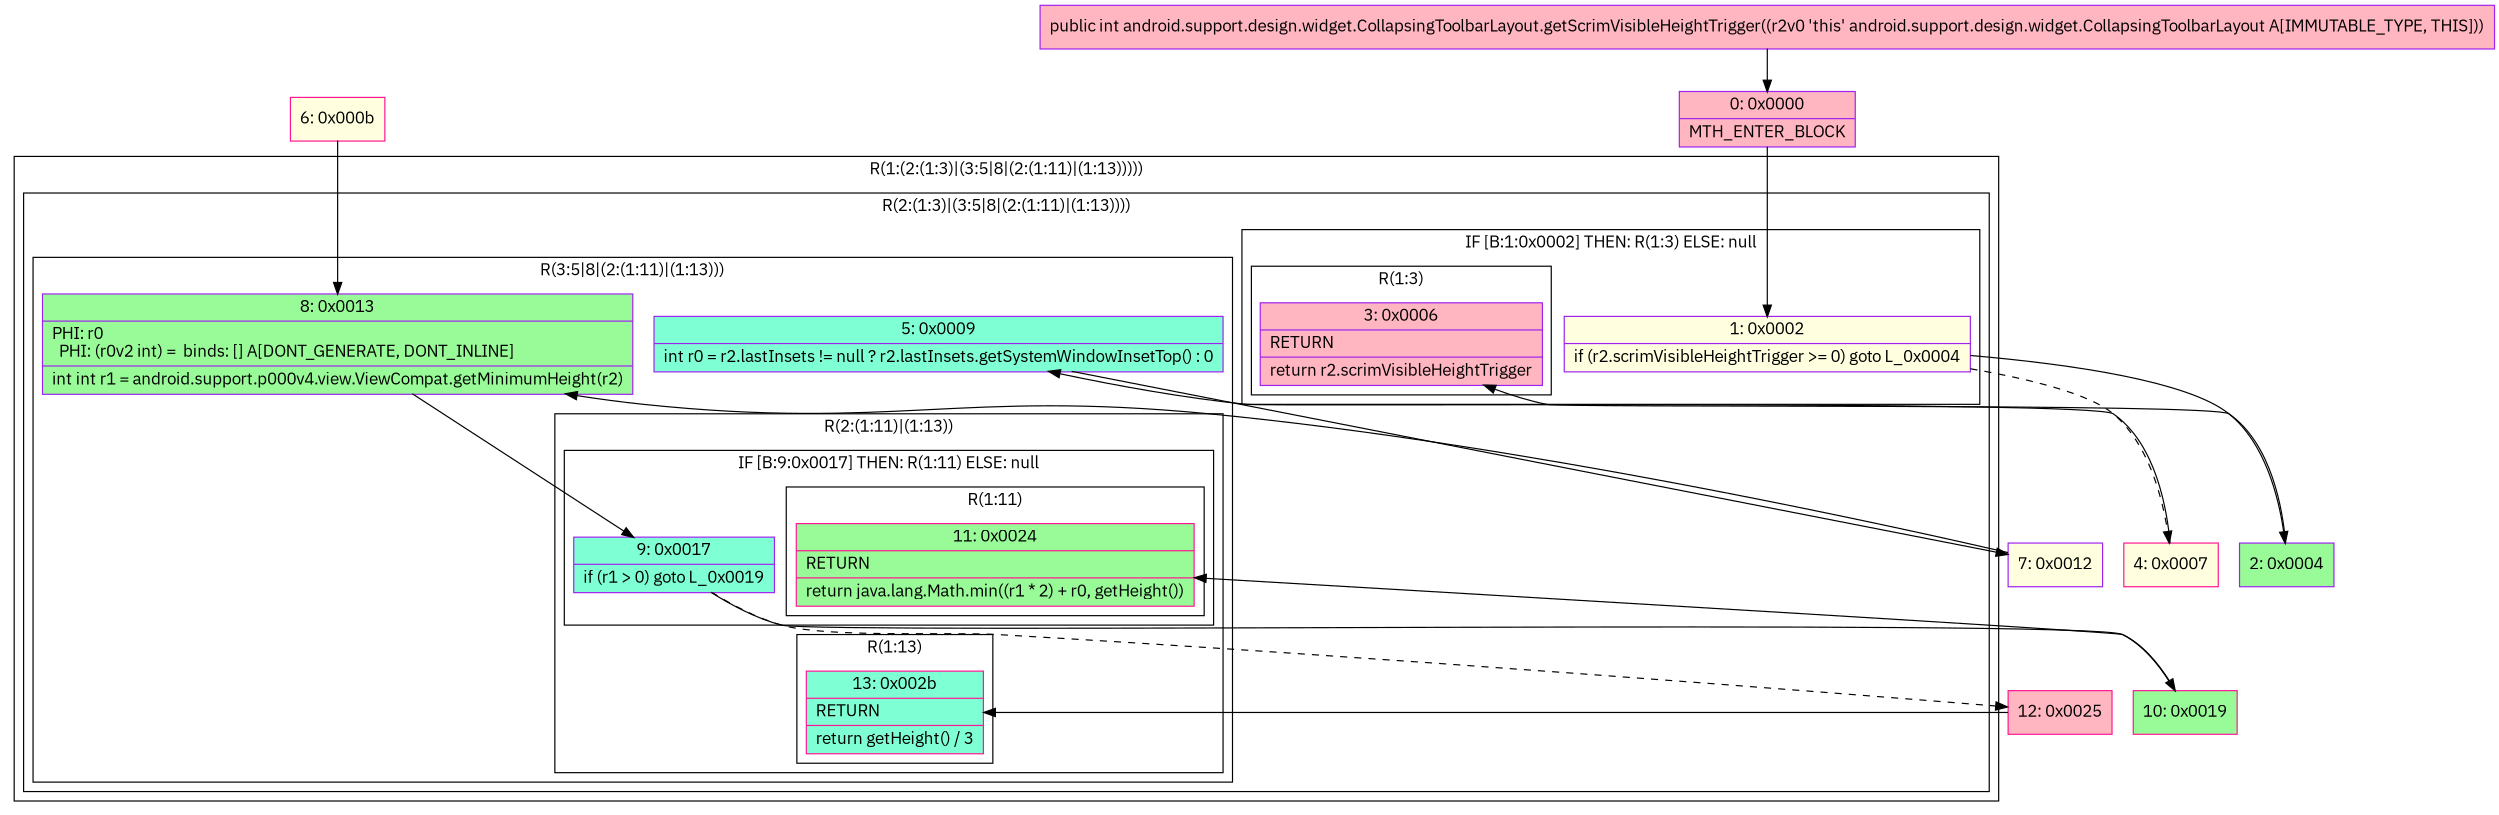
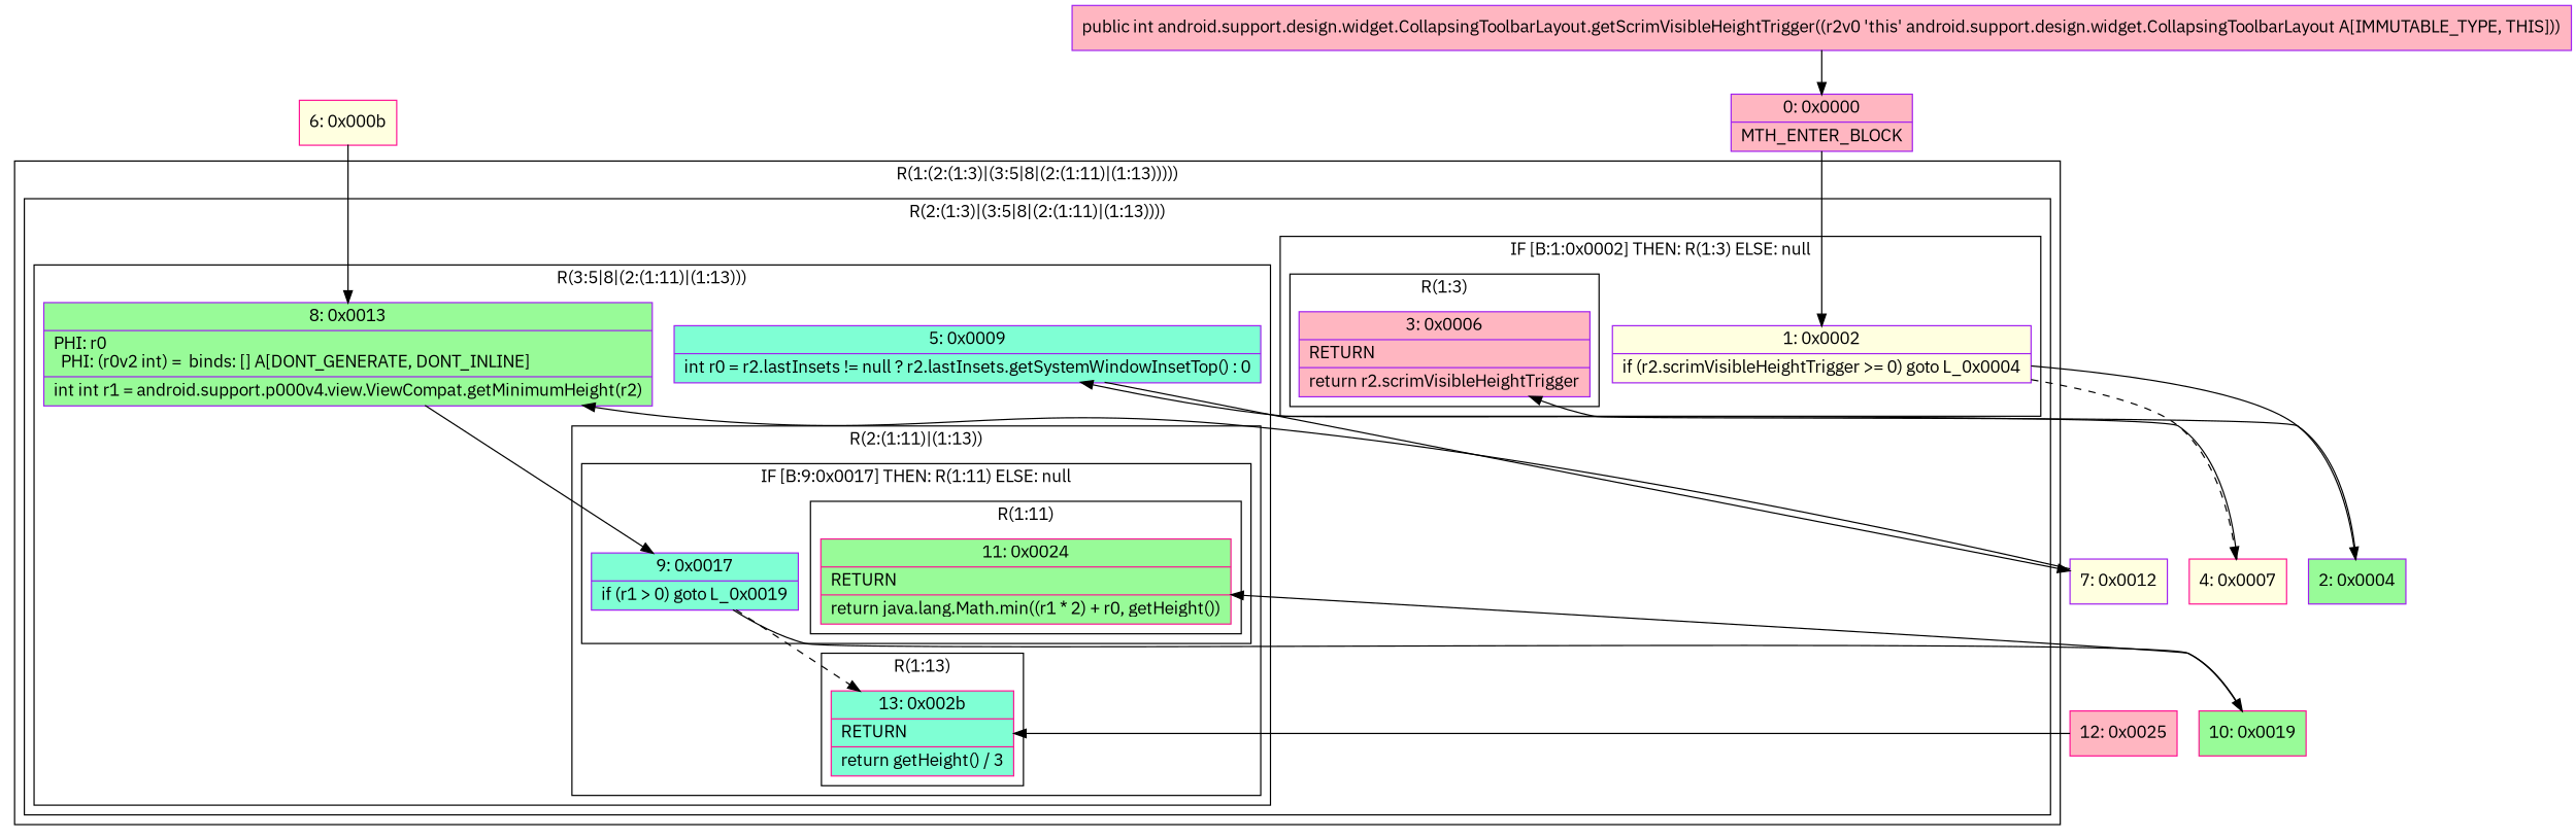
  digraph {
    fontname="IBM Plex Sans"
    node [color=purple fillcolor=lightpink fontname="IBM Plex Sans" shape=record style=filled]
    edge [fontname="IBM Plex Sans"]
    n1 [label="{3\:\ 0x0006|RETURN\l|return r2.scrimVisibleHeightTrigger\l}"]
    n2 [fillcolor=lightyellow label="{1\:\ 0x0002|if (r2.scrimVisibleHeightTrigger \>= 0) goto L_0x0004\l}"]
    n3 [color=deeppink fillcolor=palegreen label="{11\:\ 0x0024|RETURN\l|return java.lang.Math.min((r1 * 2) + r0, getHeight())\l}"]
    n4 [fillcolor=aquamarine label="{9\:\ 0x0017|if (r1 \> 0) goto L_0x0019\l}"]
    n5 [color=deeppink fillcolor=aquamarine label="{13\:\ 0x002b|RETURN\l|return getHeight() \/ 3\l}"]
    n6 [fillcolor=aquamarine label="{5\:\ 0x0009|int r0 = r2.lastInsets != null ? r2.lastInsets.getSystemWindowInsetTop() : 0\l}"]
    n7 [fillcolor=palegreen label="{8\:\ 0x0013|PHI: r0 \l  PHI: (r0v2 int) =  binds: [] A[DONT_GENERATE, DONT_INLINE]\l|int int r1 = android.support.p000v4.view.ViewCompat.getMinimumHeight(r2)\l}"]
    n8 [fillcolor=palegreen label="{2\:\ 0x0004}"]
    n9 [color=deeppink fillcolor=lightyellow label="{4\:\ 0x0007}"]
    n10 [color=deeppink fillcolor=palegreen label="{10\:\ 0x0019}"]
    n11 [color=deeppink label="{12\:\ 0x0025}"]
    n12 [fillcolor=lightyellow label="{7\:\ 0x0012}"]
    n13 [color=deeppink fillcolor=lightyellow label="{6\:\ 0x000b}"]
    n14 [label="{0\:\ 0x0000|MTH_ENTER_BLOCK\l}"]
    n15 [label="{public int android.support.design.widget.CollapsingToolbarLayout.getScrimVisibleHeightTrigger((r2v0 'this' android.support.design.widget.CollapsingToolbarLayout A[IMMUTABLE_TYPE, THIS])) }"]
    subgraph cluster_1 {
      label="R(1:(2:(1:3)|(3:5|8|(2:(1:11)|(1:13)))))"
      subgraph cluster_2 {
        label="R(2:(1:3)|(3:5|8|(2:(1:11)|(1:13))))"
        subgraph cluster_3 {
          label="IF [B:1:0x0002] THEN: R(1:3) ELSE: null"
          n2
          subgraph cluster_4 {
            label="R(1:3)"
            n1
          }
        }
        subgraph cluster_5 {
          label="R(3:5|8|(2:(1:11)|(1:13)))"
          n6
          n7
          subgraph cluster_6 {
            label="R(2:(1:11)|(1:13))"
            subgraph cluster_7 {
              label="IF [B:9:0x0017] THEN: R(1:11) ELSE: null"
              n4
              subgraph cluster_8 {
                label="R(1:11)"
                n3
              }
            }
            subgraph cluster_9 {
              label="R(1:13)"
              n5
            }
          }
        }
      }
    }
    n2 -> n8
    n2 -> n9 [style=dashed]
    n4 -> n10
-   n4 -> n11 [style=dashed]
+   n4 -> n5 [style=dashed]
    n6 -> n12
    n7 -> n4
    n8 -> n1
    n9 -> n6
    n10 -> n3
    n11 -> n5
    n12 -> n7
    n13 -> n7
    n14 -> n2
    n15 -> n14
  }
